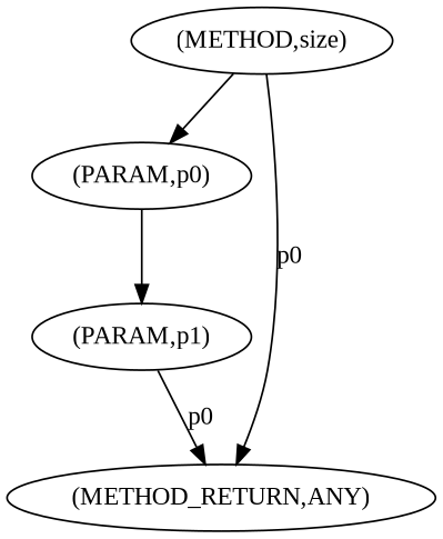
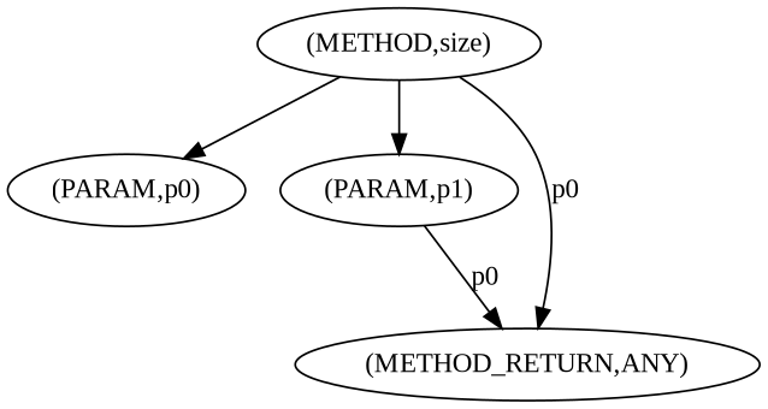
  digraph {
    fontname="Liberation Serif"
    node [fontname="Liberation Serif"]
    edge [fontname="Liberation Serif"]
    n1 [label=<(METHOD,size)>]
    n2 [label=<(PARAM,p0)>]
    n3 [label=<(PARAM,p1)>]
    n4 [label=<(METHOD_RETURN,ANY)>]
    n1 -> n2
-   n2 -> n3
+   n1 -> n3
    n1 -> n4 [label=p0]
    n3 -> n4 [label=p0]
  }
